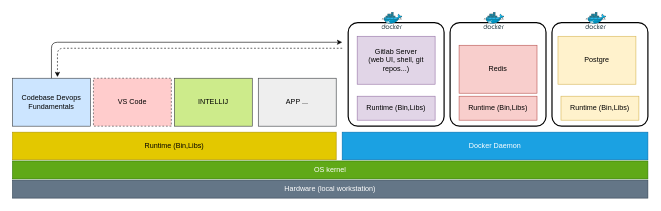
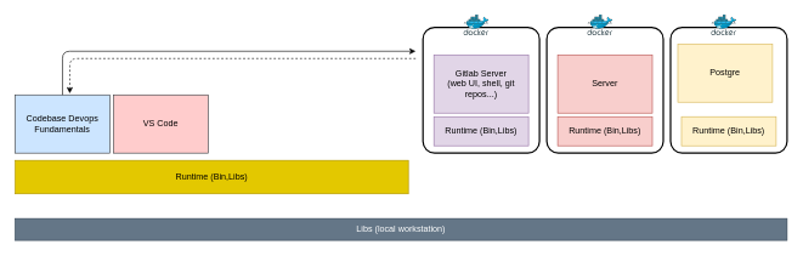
  <mxCell id="0" />
  <mxCell id="1" parent="0" />
- <mxCell id="2" value="Hardware (local workstation)" style="rounded=0;whiteSpace=wrap;html=1;fillColor=#647687;strokeColor=#314354;fontColor=#ffffff;" vertex="1" parent="1"><mxGeometry x="20" y="300" width="1060" height="30" as="geometry" /></mxCell>
- <mxCell id="3" value="OS kernel" style="rounded=0;whiteSpace=wrap;html=1;fillColor=#60a917;strokeColor=#2D7600;fontColor=#ffffff;" vertex="1" parent="1"><mxGeometry x="20" y="268" width="1060" height="30" as="geometry" /></mxCell>
- <mxCell id="4" value="Docker Daemon" style="rounded=0;whiteSpace=wrap;html=1;fillColor=#1ba1e2;strokeColor=#006EAF;fontColor=#ffffff;" vertex="1" parent="1"><mxGeometry x="570" y="220" width="510" height="46" as="geometry" /></mxCell>
+ <mxCell id="2" value="Libs (local workstation)" style="rounded=0;whiteSpace=wrap;html=1;fillColor=#647687;strokeColor=#314354;fontColor=#ffffff;" vertex="1" parent="1"><mxGeometry x="20" y="300" width="1060" height="30" as="geometry" /></mxCell>
  <mxCell id="5" value="Runtime (Bin,Libs)" style="rounded=0;whiteSpace=wrap;html=1;fillColor=#e3c800;strokeColor=#B09500;fontColor=#000000;" vertex="1" parent="1"><mxGeometry x="20" y="220" width="540" height="46" as="geometry" /></mxCell>
  <mxCell id="6" value="" style="group" vertex="1" connectable="0" parent="1"><mxGeometry x="750" y="20" width="160" height="190" as="geometry" /></mxCell>
  <mxCell id="7" value="" style="rounded=1;arcSize=10;dashed=0;fillColor=none;gradientColor=none;strokeWidth=2;" vertex="1" parent="6"><mxGeometry y="17.273" width="160" height="172.727" as="geometry" /></mxCell>
  <mxCell id="8" value="" style="aspect=fixed;html=1;points=[];align=center;image;fontSize=12;image=img/lib/mscae/Docker.svg;" vertex="1" parent="6"><mxGeometry x="56.0" width="34.771" height="28.512" as="geometry" /></mxCell>
- <mxCell id="9" value="Redis" style="rounded=0;whiteSpace=wrap;html=1;fillColor=#f8cecc;strokeColor=#b85450;" vertex="1" parent="6"><mxGeometry x="15" y="55" width="130" height="80" as="geometry" /></mxCell>
+ <mxCell id="9" value="Server" style="rounded=0;whiteSpace=wrap;html=1;fillColor=#f8cecc;strokeColor=#b85450;" vertex="1" parent="6"><mxGeometry x="15" y="55" width="130" height="80" as="geometry" /></mxCell>
  <mxCell id="10" value="Runtime (Bin,Libs)" style="rounded=0;whiteSpace=wrap;html=1;fillColor=#f8cecc;strokeColor=#b85450;" vertex="1" parent="6"><mxGeometry x="15" y="140" width="130" height="40" as="geometry" /></mxCell>
  <mxCell id="11" value="" style="group" vertex="1" connectable="0" parent="1"><mxGeometry x="580" y="20" width="160" height="190" as="geometry" /></mxCell>
  <mxCell id="12" value="" style="rounded=1;arcSize=10;dashed=0;fillColor=none;gradientColor=none;strokeWidth=2;" vertex="1" parent="11"><mxGeometry y="17.273" width="160" height="172.727" as="geometry" /></mxCell>
  <mxCell id="13" value="" style="aspect=fixed;html=1;points=[];align=center;image;fontSize=12;image=img/lib/mscae/Docker.svg;" vertex="1" parent="11"><mxGeometry x="56.0" width="34.771" height="28.512" as="geometry" /></mxCell>
- <mxCell id="14" value="Gitlab Server&lt;br&gt;(web UI, shell, git repos...)" style="rounded=0;whiteSpace=wrap;html=1;fillColor=#e1d5e7;strokeColor=#9673a6;" vertex="1" parent="11"><mxGeometry x="15" y="40" width="130" height="80" as="geometry" /></mxCell>
+ <mxCell id="14" value="Gitlab Server&lt;br&gt;(web UI, shell, git repos...)" style="rounded=0;whiteSpace=wrap;html=1;fillColor=#e1d5e7;strokeColor=#9673a6;" vertex="1" parent="11"><mxGeometry x="15" y="55" width="130" height="80" as="geometry" /></mxCell>
  <mxCell id="15" value="Runtime (Bin,Libs)" style="rounded=0;whiteSpace=wrap;html=1;fillColor=#e1d5e7;strokeColor=#9673a6;" vertex="1" parent="11"><mxGeometry x="15" y="140" width="130" height="40" as="geometry" /></mxCell>
  <mxCell id="16" value="" style="group" vertex="1" connectable="0" parent="1"><mxGeometry x="920" y="20" width="160" height="190" as="geometry" /></mxCell>
  <mxCell id="17" value="" style="rounded=1;arcSize=10;dashed=0;fillColor=none;gradientColor=none;strokeWidth=2;" vertex="1" parent="16"><mxGeometry y="17.273" width="160" height="172.727" as="geometry" /></mxCell>
  <mxCell id="18" value="" style="aspect=fixed;html=1;points=[];align=center;image;fontSize=12;image=img/lib/mscae/Docker.svg;" vertex="1" parent="16"><mxGeometry x="56.0" width="34.771" height="28.512" as="geometry" /></mxCell>
  <mxCell id="19" value="Postgre" style="rounded=0;whiteSpace=wrap;html=1;fillColor=#fff2cc;strokeColor=#d6b656;" vertex="1" parent="16"><mxGeometry x="10" y="40" width="130" height="80" as="geometry" /></mxCell>
  <mxCell id="20" value="Runtime (Bin,Libs)" style="rounded=0;whiteSpace=wrap;html=1;fillColor=#fff2cc;strokeColor=#d6b656;" vertex="1" parent="16"><mxGeometry x="15" y="140" width="130" height="40" as="geometry" /></mxCell>
  <mxCell id="21" value="Codebase Devops Fundamentals" style="rounded=0;whiteSpace=wrap;html=1;fillColor=#cce5ff;strokeColor=#36393d;" vertex="1" parent="1"><mxGeometry x="20" y="130" width="130" height="80" as="geometry" /></mxCell>
- <mxCell id="22" value="VS Code" style="rounded=0;whiteSpace=wrap;html=1;fillColor=#ffcccc;strokeColor=#36393d;dashed=1;" vertex="1" parent="1"><mxGeometry x="155" y="130" width="130" height="80" as="geometry" /></mxCell>
- <mxCell id="23" value="INTELLIJ" style="rounded=0;whiteSpace=wrap;html=1;fillColor=#cdeb8b;strokeColor=#36393d;" vertex="1" parent="1"><mxGeometry x="290" y="130" width="130" height="80" as="geometry" /></mxCell>
- <mxCell id="24" value="APP ..." style="rounded=0;whiteSpace=wrap;html=1;fillColor=#eeeeee;strokeColor=#36393d;" vertex="1" parent="1"><mxGeometry x="430" y="130" width="130" height="80" as="geometry" /></mxCell>
+ <mxCell id="22" value="VS Code" style="rounded=0;whiteSpace=wrap;html=1;fillColor=#ffcccc;strokeColor=#36393d;" vertex="1" parent="1"><mxGeometry x="155" y="130" width="130" height="80" as="geometry" /></mxCell>
  <mxCell id="25" value="" style="endArrow=classic;html=1;exitX=0.5;exitY=0;exitDx=0;exitDy=0;" edge="1" parent="1" source="21"><mxGeometry width="50" height="50" relative="1" as="geometry"><mxPoint x="670" y="200" as="sourcePoint" /><mxPoint x="570" y="70" as="targetPoint" /><Array as="points"><mxPoint x="85" y="70" /></Array></mxGeometry></mxCell>
  <mxCell id="26" value="" style="endArrow=classic;html=1;dashed=1;" edge="1" parent="1"><mxGeometry width="50" height="50" relative="1" as="geometry"><mxPoint x="570" y="80" as="sourcePoint" /><mxPoint x="95" y="128" as="targetPoint" /><Array as="points"><mxPoint x="95" y="80" /></Array></mxGeometry></mxCell>
